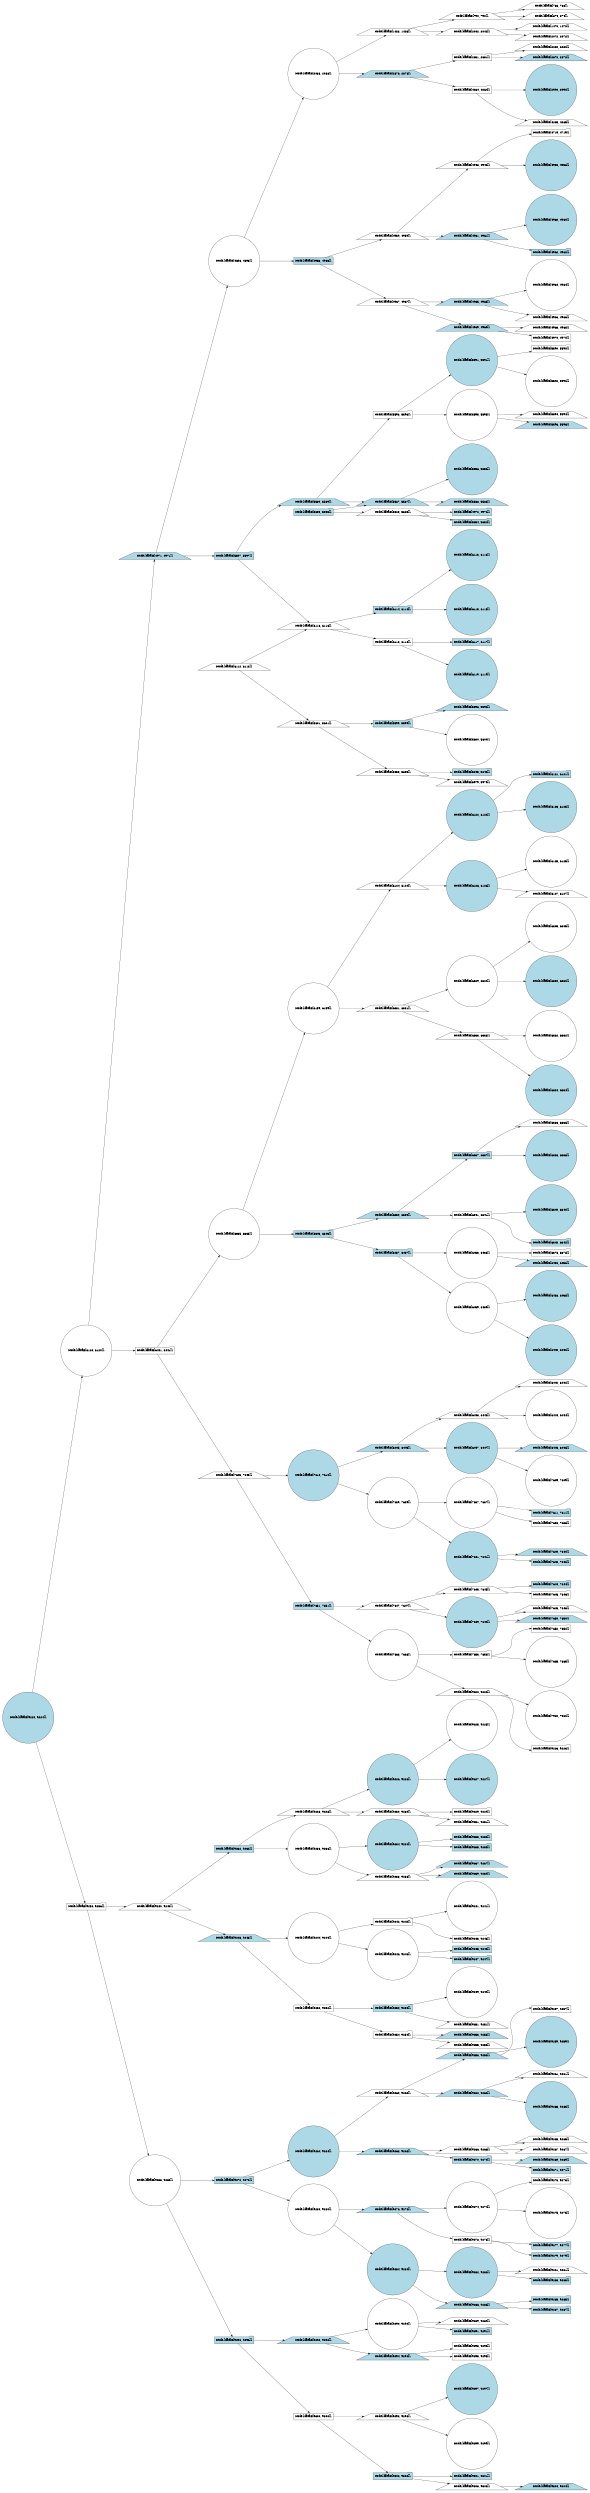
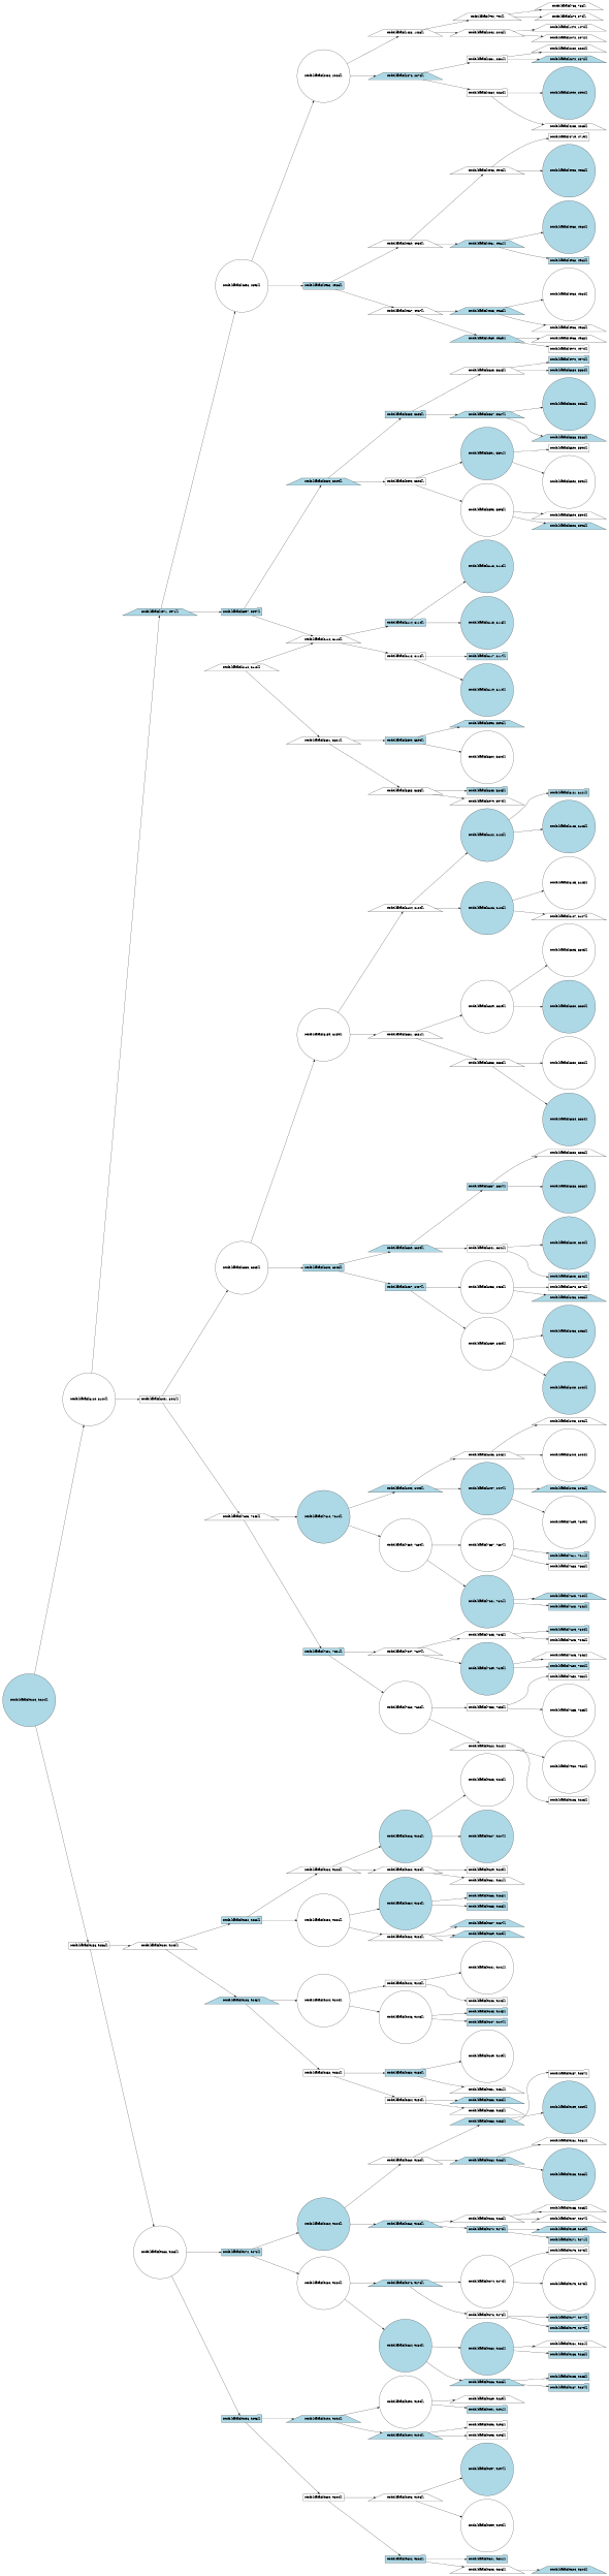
  digraph {
    rankdir=LR
    node [fillcolor=white shape=trapezium style=filled]
    n1 [fillcolor=lightblue label="Node{data=[9224, 9224]}" shape=circle]
    n2 [label="Node{data=[6120, 6120]}" shape=circle]
    n3 [label="Node{data=[9256, 9256]}" shape=folder]
    n4 [fillcolor=lightblue label="Node{data=[4971, 4971]}"]
    n5 [label="Node{data=[6441, 6441]}" shape=folder]
    n6 [label="Node{data=[9240, 9240]}"]
    n7 [label="Node{data=[9288, 9288]}" shape=circle]
    n8 [label="Node{data=[4698, 4698]}" shape=circle]
    n9 [fillcolor=lightblue label="Node{data=[5597, 5597]}" shape=folder]
    n10 [label="Node{data=[6335, 6335]}" shape=circle]
    n11 [label="Node{data=[7643, 7643]}"]
    n12 [label="Node{data=[2088, 2088]}" shape=circle]
    n13 [fillcolor=lightblue label="Node{data=[4963, 4963]}" shape=folder]
    n14 [fillcolor=lightblue label="Node{data=[5589, 5589]}"]
    n15 [label="Node{data=[6116, 6116]}"]
    n16 [label="Node{data=[1423, 1423]}"]
    n17 [fillcolor=lightblue label="Node{data=[2876, 2876]}"]
    n18 [label="Node{data=[4959, 4959]}"]
    n19 [label="Node{data=[4967, 4967]}"]
    n20 [label="Node{data=[790, 790]}"]
    n21 [label="Node{data=[2042, 2042]}"]
    n22 [label="Node{data=[2831, 2831]}" shape=folder]
    n23 [label="Node{data=[4264, 4264]}" shape=folder]
    n24 [label="Node{data=[788, 788]}"]
    n25 [label="Node{data=[874, 874]}"]
    n26 [label="Node{data=[1470, 1470]}"]
    n27 [label="Node{data=[2072, 2072]}"]
    n28 [label="Node{data=[2280, 2280]}"]
    n29 [fillcolor=lightblue label="Node{data=[2872, 2872]}"]
    n30 [fillcolor=lightblue label="Node{data=[2990, 2990]}" shape=circle]
    n31 [label="Node{data=[4265, 4265]}"]
    n32 [label="Node{data=[4948, 4948]}"]
    n33 [fillcolor=lightblue label="Node{data=[4961, 4961]}"]
    n34 [fillcolor=lightblue label="Node{data=[4965, 4965]}"]
    n35 [fillcolor=lightblue label="Node{data=[4969, 4969]}"]
    n36 [label="Node{data=[4719, 4719]}" shape=folder]
    n37 [fillcolor=lightblue label="Node{data=[4958, 4958]}" shape=circle]
    n38 [fillcolor=lightblue label="Node{data=[4960, 4960]}" shape=circle]
    n39 [fillcolor=lightblue label="Node{data=[4962, 4962]}" shape=folder]
    n40 [label="Node{data=[4964, 4964]}" shape=circle]
    n41 [label="Node{data=[4966, 4966]}"]
    n42 [label="Node{data=[4968, 4968]}"]
    n43 [label="Node{data=[4970, 4970]}" shape=folder]
    n44 [fillcolor=lightblue label="Node{data=[5355, 5355]}" shape=folder]
    n45 [label="Node{data=[5593, 5593]}" shape=folder]
    n46 [label="Node{data=[6112, 6112]}"]
    n47 [label="Node{data=[5601, 5601]}"]
    n48 [label="Node{data=[5325, 5325]}"]
    n49 [fillcolor=lightblue label="Node{data=[5587, 5587]}"]
    n50 [fillcolor=lightblue label="Node{data=[5591, 5591]}" shape=circle]
    n51 [label="Node{data=[5595, 5595]}" shape=circle]
    n52 [fillcolor=lightblue label="Node{data=[4972, 4972]}" shape=folder]
    n53 [fillcolor=lightblue label="Node{data=[5354, 5354]}" shape=folder]
    n54 [fillcolor=lightblue label="Node{data=[5356, 5356]}" shape=circle]
    n55 [fillcolor=lightblue label="Node{data=[5588, 5588]}"]
    n56 [label="Node{data=[5590, 5590]}" shape=folder]
    n57 [label="Node{data=[5592, 5592]}" shape=circle]
    n58 [label="Node{data=[5594, 5594]}"]
    n59 [fillcolor=lightblue label="Node{data=[5596, 5596]}"]
    n60 [fillcolor=lightblue label="Node{data=[5599, 5599]}" shape=folder]
    n61 [label="Node{data=[5855, 5855]}"]
    n62 [fillcolor=lightblue label="Node{data=[6114, 6114]}" shape=folder]
    n63 [label="Node{data=[6118, 6118]}" shape=folder]
    n64 [fillcolor=lightblue label="Node{data=[5598, 5598]}"]
    n65 [label="Node{data=[5600, 5600]}" shape=circle]
    n66 [fillcolor=lightblue label="Node{data=[5845, 5845]}" shape=folder]
    n67 [label="Node{data=[5979, 5979]}"]
    n68 [fillcolor=lightblue label="Node{data=[6113, 6113]}" shape=circle]
    n69 [fillcolor=lightblue label="Node{data=[6115, 6115]}" shape=circle]
    n70 [fillcolor=lightblue label="Node{data=[6117, 6117]}" shape=folder]
    n71 [fillcolor=lightblue label="Node{data=[6119, 6119]}" shape=circle]
    n72 [label="Node{data=[6159, 6159]}" shape=circle]
    n73 [fillcolor=lightblue label="Node{data=[6343, 6343]}" shape=folder]
    n74 [fillcolor=lightblue label="Node{data=[7610, 7610]}" shape=circle]
    n75 [fillcolor=lightblue label="Node{data=[7651, 7651]}" shape=folder]
    n76 [label="Node{data=[6124, 6124]}"]
    n77 [label="Node{data=[6331, 6331]}"]
    n78 [fillcolor=lightblue label="Node{data=[6339, 6339]}"]
    n79 [fillcolor=lightblue label="Node{data=[6437, 6437]}" shape=folder]
    n80 [fillcolor=lightblue label="Node{data=[6122, 6122]}" shape=circle]
    n81 [fillcolor=lightblue label="Node{data=[6126, 6126]}" shape=circle]
    n82 [label="Node{data=[6329, 6329]}" shape=circle]
    n83 [label="Node{data=[6333, 6333]}"]
    n84 [fillcolor=lightblue label="Node{data=[6121, 6121]}" shape=folder]
    n85 [fillcolor=lightblue label="Node{data=[6123, 6123]}" shape=circle]
    n86 [label="Node{data=[6125, 6125]}" shape=circle]
    n87 [label="Node{data=[6127, 6127]}"]
    n88 [label="Node{data=[6305, 6305]}" shape=circle]
    n89 [fillcolor=lightblue label="Node{data=[6330, 6330]}" shape=circle]
    n90 [label="Node{data=[6332, 6332]}" shape=circle]
    n91 [fillcolor=lightblue label="Node{data=[6334, 6334]}" shape=circle]
    n92 [fillcolor=lightblue label="Node{data=[6337, 6337]}" shape=folder]
    n93 [label="Node{data=[6341, 6341]}" shape=folder]
    n94 [label="Node{data=[6433, 6433]}" shape=circle]
    n95 [label="Node{data=[6439, 6439]}" shape=circle]
    n96 [label="Node{data=[6336, 6336]}"]
    n97 [fillcolor=lightblue label="Node{data=[6338, 6338]}" shape=circle]
    n98 [fillcolor=lightblue label="Node{data=[6340, 6340]}" shape=circle]
    n99 [fillcolor=lightblue label="Node{data=[6342, 6342]}" shape=folder]
    n100 [label="Node{data=[6378, 6378]}" shape=folder]
    n101 [fillcolor=lightblue label="Node{data=[6436, 6436]}"]
    n102 [fillcolor=lightblue label="Node{data=[6438, 6438]}" shape=circle]
    n103 [fillcolor=lightblue label="Node{data=[6440, 6440]}" shape=circle]
    n104 [fillcolor=lightblue label="Node{data=[6445, 6445]}"]
    n105 [label="Node{data=[7639, 7639]}" shape=circle]
    n106 [label="Node{data=[7647, 7647]}"]
    n107 [label="Node{data=[7668, 7668]}" shape=circle]
    n108 [label="Node{data=[6443, 6443]}"]
    n109 [fillcolor=lightblue label="Node{data=[6447, 6447]}" shape=circle]
    n110 [label="Node{data=[7637, 7637]}" shape=circle]
    n111 [fillcolor=lightblue label="Node{data=[7641, 7641]}" shape=circle]
    n112 [label="Node{data=[6442, 6442]}"]
    n113 [label="Node{data=[6444, 6444]}" shape=circle]
    n114 [fillcolor=lightblue label="Node{data=[6446, 6446]}"]
    n115 [label="Node{data=[7609, 7609]}" shape=circle]
    n116 [fillcolor=lightblue label="Node{data=[7611, 7611]}" shape=folder]
    n117 [label="Node{data=[7638, 7638]}" shape=folder]
    n118 [fillcolor=lightblue label="Node{data=[7640, 7640]}"]
    n119 [fillcolor=lightblue label="Node{data=[7642, 7642]}" shape=folder]
    n120 [label="Node{data=[7645, 7645]}"]
    n121 [fillcolor=lightblue label="Node{data=[7649, 7649]}" shape=circle]
    n122 [label="Node{data=[7653, 7653]}" shape=folder]
    n123 [label="Node{data=[9222, 9222]}"]
    n124 [fillcolor=lightblue label="Node{data=[7644, 7644]}" shape=folder]
    n125 [label="Node{data=[7646, 7646]}" shape=folder]
    n126 [label="Node{data=[7648, 7648]}"]
-   n127 [fillcolor=lightblue label="Node{data=[7650, 7650]}"]
+   n127 [fillcolor=lightblue label="Node{data=[7650, 7650]}" shape=folder]
    n128 [label="Node{data=[7652, 7652]}" shape=folder]
    n129 [label="Node{data=[7665, 7665]}" shape=circle]
    n130 [label="Node{data=[7980, 7980]}" shape=circle]
    n131 [label="Node{data=[9223, 9223]}" shape=folder]
    n132 [fillcolor=lightblue label="Node{data=[9232, 9232]}" shape=folder]
    n133 [fillcolor=lightblue label="Node{data=[9248, 9248]}"]
    n134 [fillcolor=lightblue label="Node{data=[9272, 9272]}" shape=folder]
    n135 [fillcolor=lightblue label="Node{data=[9296, 9296]}" shape=folder]
    n136 [label="Node{data=[9228, 9228]}"]
    n137 [label="Node{data=[9236, 9236]}" shape=circle]
    n138 [label="Node{data=[9244, 9244]}" shape=circle]
    n139 [label="Node{data=[9252, 9252]}" shape=folder]
    n140 [fillcolor=lightblue label="Node{data=[9226, 9226]}" shape=circle]
    n141 [label="Node{data=[9230, 9230]}"]
    n142 [fillcolor=lightblue label="Node{data=[9234, 9234]}" shape=circle]
    n143 [label="Node{data=[9238, 9238]}"]
    n144 [label="Node{data=[9225, 9225]}" shape=circle]
    n145 [fillcolor=lightblue label="Node{data=[9227, 9227]}" shape=circle]
    n146 [label="Node{data=[9229, 9229]}" shape=folder]
    n147 [label="Node{data=[9231, 9231]}"]
    n148 [fillcolor=lightblue label="Node{data=[9233, 9233]}" shape=folder]
    n149 [fillcolor=lightblue label="Node{data=[9235, 9235]}" shape=folder]
    n150 [fillcolor=lightblue label="Node{data=[9237, 9237]}"]
    n151 [fillcolor=lightblue label="Node{data=[9239, 9239]}"]
    n152 [label="Node{data=[9242, 9242]}" shape=folder]
    n153 [label="Node{data=[9246, 9246]}" shape=circle]
    n154 [fillcolor=lightblue label="Node{data=[9250, 9250]}" shape=folder]
    n155 [label="Node{data=[9254, 9254]}" shape=folder]
    n156 [label="Node{data=[9241, 9241]}" shape=circle]
    n157 [label="Node{data=[9243, 9243]}" shape=folder]
    n158 [fillcolor=lightblue label="Node{data=[9245, 9245]}" shape=folder]
    n159 [fillcolor=lightblue label="Node{data=[9247, 9247]}" shape=folder]
    n160 [label="Node{data=[9249, 9249]}" shape=circle]
    n161 [label="Node{data=[9251, 9251]}"]
    n162 [fillcolor=lightblue label="Node{data=[9253, 9253]}"]
    n163 [label="Node{data=[9255, 9255]}"]
    n164 [fillcolor=lightblue label="Node{data=[9264, 9264]}" shape=circle]
    n165 [label="Node{data=[9280, 9280]}" shape=circle]
    n166 [fillcolor=lightblue label="Node{data=[9292, 9292]}"]
    n167 [label="Node{data=[9300, 9300]}" shape=folder]
    n168 [label="Node{data=[9260, 9260]}"]
    n169 [fillcolor=lightblue label="Node{data=[9268, 9268]}"]
    n170 [fillcolor=lightblue label="Node{data=[9276, 9276]}"]
    n171 [fillcolor=lightblue label="Node{data=[9284, 9284]}" shape=circle]
    n172 [fillcolor=lightblue label="Node{data=[9258, 9258]}"]
    n173 [fillcolor=lightblue label="Node{data=[9262, 9262]}"]
    n174 [label="Node{data=[9266, 9266]}"]
    n175 [fillcolor=lightblue label="Node{data=[9270, 9270]}" shape=folder]
    n176 [label="Node{data=[9257, 9257]}" shape=folder]
    n177 [fillcolor=lightblue label="Node{data=[9259, 9259]}" shape=circle]
    n178 [label="Node{data=[9261, 9261]}"]
    n179 [fillcolor=lightblue label="Node{data=[9263, 9263]}" shape=circle]
    n180 [label="Node{data=[9265, 9265]}"]
    n181 [label="Node{data=[9267, 9267]}"]
    n182 [fillcolor=lightblue label="Node{data=[9269, 9269]}"]
    n183 [fillcolor=lightblue label="Node{data=[9271, 9271]}" shape=folder]
    n184 [label="Node{data=[9274, 9274]}" shape=circle]
    n185 [label="Node{data=[9278, 9278]}" shape=folder]
    n186 [fillcolor=lightblue label="Node{data=[9282, 9282]}" shape=circle]
    n187 [fillcolor=lightblue label="Node{data=[9286, 9286]}"]
    n188 [label="Node{data=[9273, 9273]}" shape=folder]
    n189 [label="Node{data=[9275, 9275]}" shape=circle]
    n190 [fillcolor=lightblue label="Node{data=[9277, 9277]}" shape=folder]
    n191 [fillcolor=lightblue label="Node{data=[9279, 9279]}" shape=folder]
    n192 [label="Node{data=[9281, 9281]}"]
    n193 [fillcolor=lightblue label="Node{data=[9283, 9283]}" shape=folder]
    n194 [fillcolor=lightblue label="Node{data=[9285, 9285]}" shape=folder]
    n195 [fillcolor=lightblue label="Node{data=[9287, 9287]}" shape=folder]
    n196 [label="Node{data=[9290, 9290]}" shape=circle]
    n197 [fillcolor=lightblue label="Node{data=[9294, 9294]}"]
    n198 [label="Node{data=[9298, 9298]}"]
    n199 [fillcolor=lightblue label="Node{data=[9302, 9302]}" shape=folder]
    n200 [label="Node{data=[9289, 9289]}"]
    n201 [fillcolor=lightblue label="Node{data=[9291, 9291]}" shape=folder]
    n202 [label="Node{data=[9293, 9293]}" shape=folder]
    n203 [label="Node{data=[9295, 9295]}" shape=folder]
    n204 [fillcolor=lightblue label="Node{data=[9297, 9297]}" shape=circle]
    n205 [label="Node{data=[9299, 9299]}" shape=circle]
    n206 [fillcolor=lightblue label="Node{data=[9301, 9301]}" shape=folder]
    n207 [label="Node{data=[9303, 9303]}"]
    n208 [fillcolor=lightblue label="Node{data=[9304, 9304]}"]
    n1 -> n2
    n1 -> n3
    n2 -> n4
    n2 -> n5
    n3 -> n6
    n3 -> n7
    n4 -> n8
    n4 -> n9
    n5 -> n10
    n5 -> n11
    n6 -> n132
    n6 -> n133
    n7 -> n134
    n7 -> n135
    n8 -> n12
    n8 -> n13
    n9 -> n14
    n9 -> n15
    n10 -> n72
    n10 -> n73
    n11 -> n74
    n11 -> n75
    n12 -> n16
    n12 -> n17
    n13 -> n18
    n13 -> n19
-   n14 -> n49
+   n14 -> n44
    n14 -> n45
    n15 -> n62
    n15 -> n63
    n16 -> n20
    n16 -> n21
    n17 -> n22
    n17 -> n23
    n18 -> n32
    n18 -> n33
    n19 -> n34
    n19 -> n35
    n20 -> n24
    n20 -> n25
    n21 -> n26
    n21 -> n27
    n22 -> n28
    n22 -> n29
    n23 -> n30
    n23 -> n31
    n32 -> n36
    n32 -> n37
    n33 -> n38
    n33 -> n39
    n34 -> n40
    n34 -> n41
    n35 -> n42
    n35 -> n43
    n44 -> n48
    n44 -> n49
    n45 -> n50
    n45 -> n51
    n46 -> n15
    n46 -> n47
    n47 -> n60
    n47 -> n61
    n48 -> n52
    n48 -> n53
    n49 -> n54
    n49 -> n55
    n50 -> n56
    n50 -> n57
    n51 -> n58
    n51 -> n59
    n60 -> n64
    n60 -> n65
    n61 -> n66
    n61 -> n67
    n62 -> n68
    n62 -> n69
    n63 -> n70
    n63 -> n71
    n72 -> n76
    n72 -> n77
    n73 -> n78
    n73 -> n79
    n74 -> n104
    n74 -> n105
    n75 -> n106
    n75 -> n107
    n76 -> n80
    n76 -> n81
    n77 -> n82
    n77 -> n83
    n78 -> n92
    n78 -> n93
    n79 -> n94
    n79 -> n95
    n80 -> n84
    n80 -> n85
    n81 -> n86
    n81 -> n87
    n82 -> n88
    n82 -> n89
    n83 -> n90
    n83 -> n91
    n92 -> n96
    n92 -> n97
    n93 -> n98
    n93 -> n99
    n94 -> n100
    n94 -> n101
    n95 -> n102
    n95 -> n103
    n104 -> n108
    n104 -> n109
    n105 -> n110
    n105 -> n111
    n106 -> n120
    n106 -> n121
    n107 -> n122
    n107 -> n123
    n108 -> n112
    n108 -> n113
    n109 -> n114
    n109 -> n115
    n110 -> n116
    n110 -> n117
    n111 -> n118
    n111 -> n119
    n120 -> n124
    n120 -> n125
    n121 -> n126
    n121 -> n127
    n122 -> n128
    n122 -> n129
    n123 -> n130
    n123 -> n131
    n132 -> n136
    n132 -> n137
    n133 -> n138
    n133 -> n139
    n134 -> n164
    n134 -> n165
    n135 -> n166
    n135 -> n167
    n136 -> n140
    n136 -> n141
    n137 -> n142
    n137 -> n143
    n138 -> n152
    n138 -> n153
    n139 -> n154
    n139 -> n155
    n140 -> n144
    n140 -> n145
    n141 -> n146
    n141 -> n147
    n142 -> n148
    n142 -> n149
    n143 -> n150
    n143 -> n151
    n152 -> n156
    n152 -> n157
    n153 -> n158
    n153 -> n159
    n154 -> n160
    n154 -> n161
    n155 -> n162
    n155 -> n163
    n164 -> n168
    n164 -> n169
    n165 -> n170
    n165 -> n171
    n166 -> n196
    n166 -> n197
    n167 -> n198
    n167 -> n199
    n168 -> n172
    n168 -> n173
    n169 -> n174
    n169 -> n175
    n170 -> n184
    n170 -> n185
    n171 -> n186
    n171 -> n187
    n172 -> n176
    n172 -> n177
    n173 -> n178
    n173 -> n179
    n174 -> n180
    n174 -> n181
    n175 -> n182
    n175 -> n183
    n184 -> n188
    n184 -> n189
    n185 -> n190
    n185 -> n191
    n186 -> n192
    n186 -> n193
    n187 -> n194
    n187 -> n195
    n196 -> n200
    n196 -> n201
    n197 -> n202
    n197 -> n203
    n198 -> n204
    n198 -> n205
    n199 -> n206
    n199 -> n207
    n207 -> n208
  }
